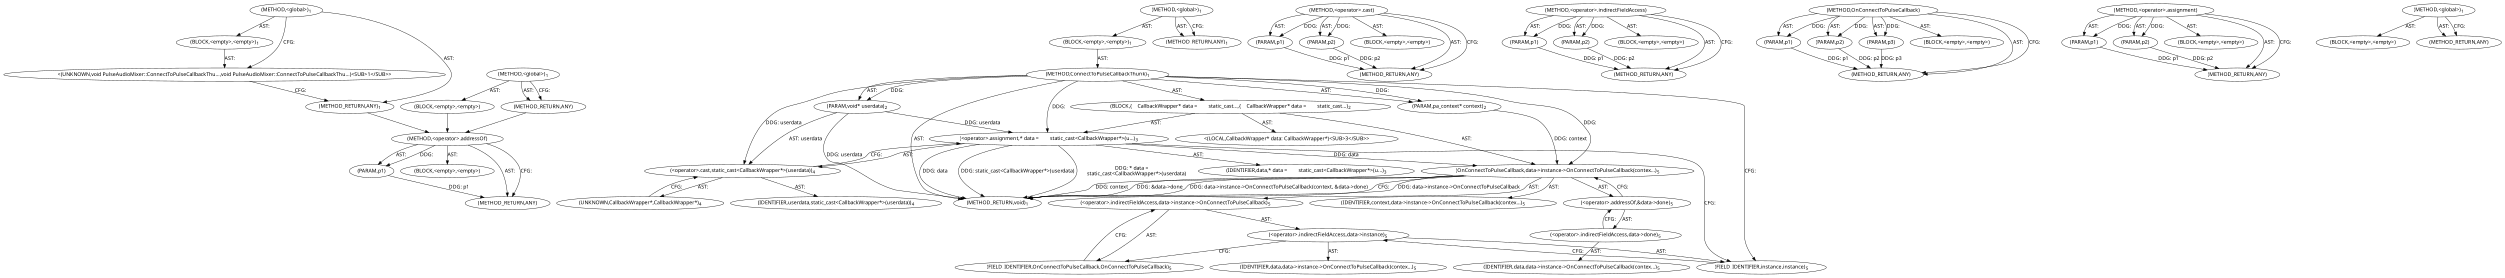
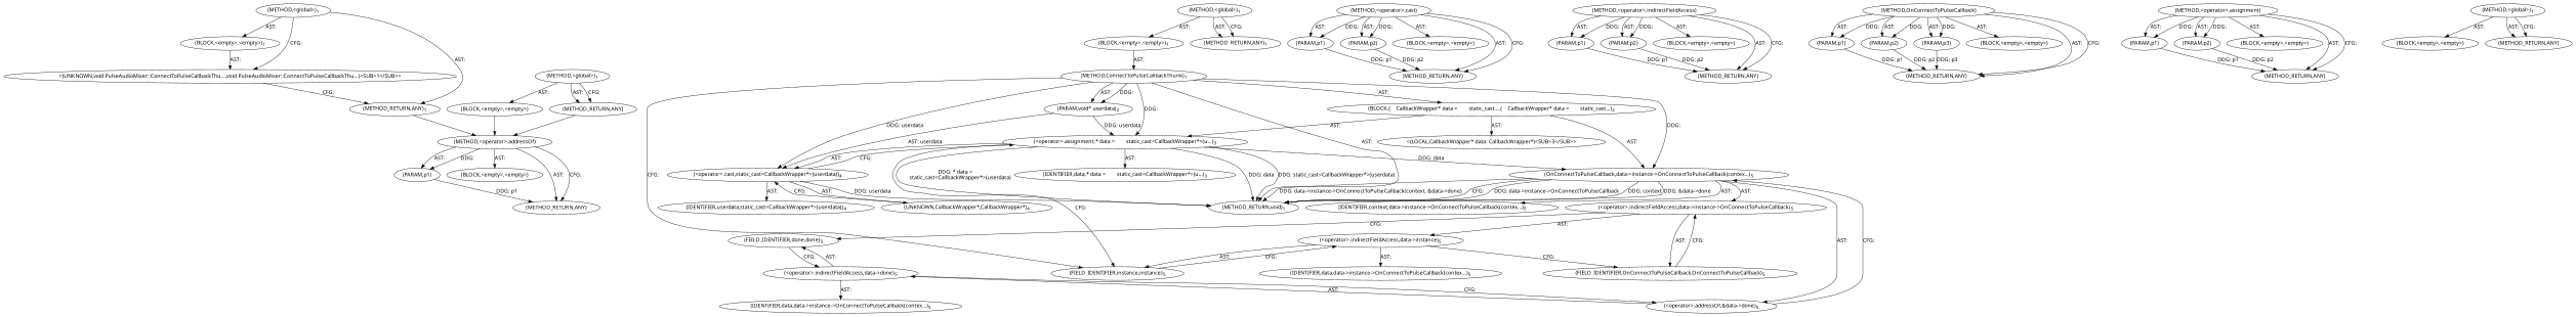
  digraph {
    fontname="Noto Sans"
    node [fontname="Noto Sans"]
    edge [fontname="Noto Sans"]
    n1 [label=<(METHOD,&lt;operator&gt;.addressOf)>]
    n2 [label=<(PARAM,p1)>]
    n3 [label=<(BLOCK,&lt;empty&gt;,&lt;empty&gt;)>]
    n4 [label=<(METHOD_RETURN,ANY)>]
    n5 [label=<(METHOD,&lt;global&gt;)<SUB>1</SUB>>]
    n6 [label=<(BLOCK,&lt;empty&gt;,&lt;empty&gt;)<SUB>1</SUB>>]
    n7 [label=<(METHOD_RETURN,ANY)<SUB>1</SUB>>]
    n8 [label=<(METHOD,ConnectToPulseCallbackThunk)<SUB>1</SUB>>]
-   n9 [label=<(PARAM,pa_context* context)<SUB>2</SUB>>]
    n10 [label=<(PARAM,void* userdata)<SUB>2</SUB>>]
    n11 [label=<(BLOCK,{    CallbackWrapper* data =        static_cast...,{    CallbackWrapper* data =        static_cast...)<SUB>2</SUB>>]
    n12 [label=<(&lt;operator&gt;.assignment,* data =        static_cast&lt;CallbackWrapper*&gt;(u...)<SUB>3</SUB>>]
    n13 [label=<(&lt;operator&gt;.cast,static_cast&lt;CallbackWrapper*&gt;(userdata))<SUB>4</SUB>>]
    n14 [label=<(OnConnectToPulseCallback,data-&gt;instance-&gt;OnConnectToPulseCallback(contex...)<SUB>5</SUB>>]
    n15 [label=<(METHOD_RETURN,void)<SUB>1</SUB>>]
    n16 [label=<(FIELD_IDENTIFIER,instance,instance)<SUB>5</SUB>>]
    n17 [label="<(LOCAL,CallbackWrapper* data: CallbackWrapper*)<SUB>3</SUB>>"]
    n18 [label=<(IDENTIFIER,data,* data =        static_cast&lt;CallbackWrapper*&gt;(u...)<SUB>3</SUB>>]
    n19 [label=<(UNKNOWN,CallbackWrapper*,CallbackWrapper*)<SUB>4</SUB>>]
    n20 [label=<(IDENTIFIER,userdata,static_cast&lt;CallbackWrapper*&gt;(userdata))<SUB>4</SUB>>]
    n21 [label=<(&lt;operator&gt;.indirectFieldAccess,data-&gt;instance-&gt;OnConnectToPulseCallback)<SUB>5</SUB>>]
    n22 [label=<(IDENTIFIER,context,data-&gt;instance-&gt;OnConnectToPulseCallback(contex...)<SUB>5</SUB>>]
    n23 [label=<(&lt;operator&gt;.addressOf,&amp;data-&gt;done)<SUB>5</SUB>>]
    n24 [label=<(&lt;operator&gt;.indirectFieldAccess,data-&gt;instance)<SUB>5</SUB>>]
    n25 [label=<(FIELD_IDENTIFIER,OnConnectToPulseCallback,OnConnectToPulseCallback)<SUB>5</SUB>>]
+   n26 [label=<(FIELD_IDENTIFIER,done,done)<SUB>5</SUB>>]
    n27 [label=<(&lt;operator&gt;.indirectFieldAccess,data-&gt;done)<SUB>5</SUB>>]
    n28 [label=<(IDENTIFIER,data,data-&gt;instance-&gt;OnConnectToPulseCallback(contex...)<SUB>5</SUB>>]
    n29 [label=<(IDENTIFIER,data,data-&gt;instance-&gt;OnConnectToPulseCallback(contex...)<SUB>5</SUB>>]
    n30 [label=<(METHOD,&lt;operator&gt;.cast)>]
    n31 [label=<(PARAM,p1)>]
    n32 [label=<(PARAM,p2)>]
    n33 [label=<(BLOCK,&lt;empty&gt;,&lt;empty&gt;)>]
    n34 [label=<(METHOD_RETURN,ANY)>]
    n35 [label=<(METHOD,&lt;operator&gt;.indirectFieldAccess)>]
    n36 [label=<(PARAM,p1)>]
    n37 [label=<(PARAM,p2)>]
    n38 [label=<(BLOCK,&lt;empty&gt;,&lt;empty&gt;)>]
    n39 [label=<(METHOD_RETURN,ANY)>]
    n40 [label=<(METHOD,OnConnectToPulseCallback)>]
    n41 [label=<(PARAM,p1)>]
    n42 [label=<(PARAM,p2)>]
    n43 [label=<(PARAM,p3)>]
    n44 [label=<(BLOCK,&lt;empty&gt;,&lt;empty&gt;)>]
    n45 [label=<(METHOD_RETURN,ANY)>]
    n46 [label=<(METHOD,&lt;operator&gt;.assignment)>]
    n47 [label=<(PARAM,p1)>]
    n48 [label=<(PARAM,p2)>]
    n49 [label=<(BLOCK,&lt;empty&gt;,&lt;empty&gt;)>]
    n50 [label=<(METHOD_RETURN,ANY)>]
    n51 [label=<(METHOD,&lt;global&gt;)<SUB>1</SUB>>]
    n52 [label=<(BLOCK,&lt;empty&gt;,&lt;empty&gt;)>]
    n53 [label=<(METHOD_RETURN,ANY)>]
    n54 [label=<(METHOD,&lt;global&gt;)<SUB>1</SUB>>]
    n55 [label=<(BLOCK,&lt;empty&gt;,&lt;empty&gt;)<SUB>1</SUB>>]
    n56 [label="<(UNKNOWN,void PulseAudioMixer::ConnectToPulseCallbackThu...,void PulseAudioMixer::ConnectToPulseCallbackThu...)<SUB>1</SUB>>"]
    n57 [label=<(METHOD_RETURN,ANY)<SUB>1</SUB>>]
    n58 [label=<(METHOD,&lt;global&gt;)<SUB>1</SUB>>]
    n59 [label=<(BLOCK,&lt;empty&gt;,&lt;empty&gt;)>]
    n60 [label=<(METHOD_RETURN,ANY)>]
    n1 -> n2 [label="AST: "]
    n1 -> n2 [label="DDG: "]
    n1 -> n3 [label="AST: "]
    n1 -> n4 [label="AST: "]
    n1 -> n4 [label="CFG: "]
    n2 -> n4 [label="DDG: p1"]
    n5 -> n6 [label="AST: "]
    n5 -> n7 [label="AST: "]
    n5 -> n7 [label="CFG: "]
    n6 -> n8 [label="AST: "]
-   n8 -> n9 [label="AST: "]
-   n8 -> n9 [label="DDG: "]
    n8 -> n10 [label="AST: "]
    n8 -> n10 [label="DDG: "]
    n8 -> n11 [label="AST: "]
    n8 -> n12 [label="DDG: "]
    n8 -> n13 [label="DDG: userdata"]
    n8 -> n14 [label="DDG: "]
    n8 -> n15 [label="AST: "]
    n8 -> n16 [label="CFG: "]
-   n9 -> n14 [label="DDG: context"]
    n10 -> n12 [label="DDG: userdata"]
    n10 -> n13 [label="AST: userdata"]
    n11 -> n12 [label="AST: "]
    n11 -> n14 [label="AST: "]
    n11 -> n17 [label="AST: "]
    n12 -> n13 [label="AST: "]
    n12 -> n14 [label="DDG: data"]
    n12 -> n15 [label="DDG: data"]
    n12 -> n15 [label="DDG: static_cast&lt;CallbackWrapper*&gt;(userdata)"]
    n12 -> n15 [label="DDG: * data =\n       static_cast&lt;CallbackWrapper*&gt;(userdata)"]
    n12 -> n16 [label="CFG: "]
    n12 -> n18 [label="AST: "]
    n13 -> n12 [label="CFG: "]
-   n10 -> n15 [label="DDG: userdata"]
+   n13 -> n15 [label="DDG: userdata"]
    n13 -> n19 [label="AST: "]
    n13 -> n20 [label="AST: "]
    n14 -> n15 [label="CFG: "]
    n14 -> n15 [label="DDG: data-&gt;instance-&gt;OnConnectToPulseCallback"]
    n14 -> n15 [label="DDG: context"]
    n14 -> n15 [label="DDG: &amp;data-&gt;done"]
    n14 -> n15 [label="DDG: data-&gt;instance-&gt;OnConnectToPulseCallback(context, &amp;data-&gt;done)"]
    n14 -> n21 [label="AST: "]
    n14 -> n22 [label="AST: "]
    n14 -> n23 [label="AST: "]
    n16 -> n24 [label="CFG: "]
    n19 -> n13 [label="CFG: "]
    n21 -> n24 [label="AST: "]
    n21 -> n25 [label="AST: "]
+   n21 -> n26 [label="CFG: "]
    n23 -> n14 [label="CFG: "]
    n23 -> n27 [label="AST: "]
    n24 -> n16 [label="AST: "]
    n24 -> n25 [label="CFG: "]
    n24 -> n28 [label="AST: "]
    n25 -> n21 [label="CFG: "]
+   n26 -> n27 [label="CFG: "]
    n27 -> n23 [label="CFG: "]
+   n27 -> n26 [label="AST: "]
    n27 -> n29 [label="AST: "]
    n30 -> n31 [label="AST: "]
    n30 -> n31 [label="DDG: "]
    n30 -> n32 [label="AST: "]
    n30 -> n32 [label="DDG: "]
    n30 -> n33 [label="AST: "]
    n30 -> n34 [label="AST: "]
    n30 -> n34 [label="CFG: "]
    n31 -> n34 [label="DDG: p1"]
    n32 -> n34 [label="DDG: p2"]
    n35 -> n36 [label="AST: "]
    n35 -> n36 [label="DDG: "]
    n35 -> n37 [label="AST: "]
    n35 -> n37 [label="DDG: "]
    n35 -> n38 [label="AST: "]
    n35 -> n39 [label="AST: "]
    n35 -> n39 [label="CFG: "]
    n36 -> n39 [label="DDG: p1"]
    n37 -> n39 [label="DDG: p2"]
    n40 -> n41 [label="AST: "]
    n40 -> n41 [label="DDG: "]
    n40 -> n42 [label="AST: "]
    n40 -> n42 [label="DDG: "]
    n40 -> n43 [label="AST: "]
    n40 -> n43 [label="DDG: "]
    n40 -> n44 [label="AST: "]
    n40 -> n45 [label="AST: "]
    n40 -> n45 [label="CFG: "]
    n41 -> n45 [label="DDG: p1"]
    n42 -> n45 [label="DDG: p2"]
    n43 -> n45 [label="DDG: p3"]
    n46 -> n47 [label="AST: "]
    n46 -> n47 [label="DDG: "]
    n46 -> n48 [label="AST: "]
    n46 -> n48 [label="DDG: "]
    n46 -> n49 [label="AST: "]
    n46 -> n50 [label="AST: "]
    n46 -> n50 [label="CFG: "]
    n47 -> n50 [label="DDG: p1"]
    n48 -> n50 [label="DDG: p2"]
    n51 -> n52 [label="AST: "]
    n51 -> n53 [label="AST: "]
    n51 -> n53 [label="CFG: "]
    n54 -> n55 [label="AST: "]
    n54 -> n56 [label="CFG: "]
    n54 -> n57 [label="AST: "]
    n55 -> n56 [label="AST: "]
    n56 -> n57 [label="CFG: "]
    n57 -> n1
    n58 -> n59 [label="AST: "]
    n58 -> n60 [label="AST: "]
    n58 -> n60 [label="CFG: "]
    n59 -> n1
    n60 -> n1
  }
